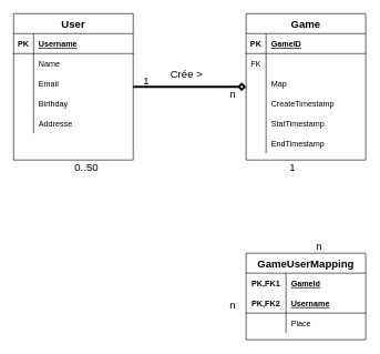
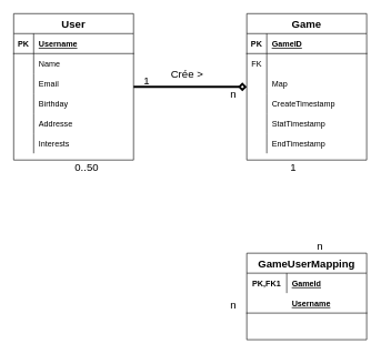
  <mxCell id="0" />
  <mxCell id="1" parent="0" />
  <mxCell id="2" value="Crée &amp;gt;" style="edgeStyle=orthogonalEdgeStyle;rounded=0;orthogonalLoop=1;jettySize=auto;html=1;fontSize=16;strokeWidth=3;endArrow=diamond;endFill=0;" edge="1" parent="1" source="37" target="9"><mxGeometry x="-0.059" y="20" relative="1" as="geometry"><mxPoint x="110" y="145" as="sourcePoint" /><mxPoint x="300" y="145" as="targetPoint" /><mxPoint as="offset" /></mxGeometry></mxCell>
  <mxCell id="3" value="1" style="text;html=1;strokeColor=none;fillColor=none;align=center;verticalAlign=middle;whiteSpace=wrap;rounded=0;fontSize=16;" vertex="1" parent="1"><mxGeometry x="200" y="110" width="40" height="20" as="geometry" /></mxCell>
  <mxCell id="4" value="n" style="text;html=1;strokeColor=none;fillColor=none;align=center;verticalAlign=middle;whiteSpace=wrap;rounded=0;fontSize=16;" vertex="1" parent="1"><mxGeometry x="330" y="130" width="40" height="20" as="geometry" /></mxCell>
  <mxCell id="5" value="n" style="text;html=1;strokeColor=none;fillColor=none;align=center;verticalAlign=middle;whiteSpace=wrap;rounded=0;fontSize=16;" vertex="1" parent="1"><mxGeometry x="330" y="447" width="40" height="20" as="geometry" /></mxCell>
  <mxCell id="6" value="0..50" style="text;html=1;strokeColor=none;fillColor=none;align=center;verticalAlign=middle;whiteSpace=wrap;rounded=0;fontSize=16;" vertex="1" parent="1"><mxGeometry x="110" y="240" width="40" height="20" as="geometry" /></mxCell>
  <mxCell id="7" value="1" style="text;html=1;strokeColor=none;fillColor=none;align=center;verticalAlign=middle;whiteSpace=wrap;rounded=0;fontSize=16;" vertex="1" parent="1"><mxGeometry x="420" y="240" width="40" height="20" as="geometry" /></mxCell>
  <mxCell id="8" value="n" style="text;html=1;strokeColor=none;fillColor=none;align=center;verticalAlign=middle;whiteSpace=wrap;rounded=0;fontSize=16;" vertex="1" parent="1"><mxGeometry x="460" y="360" width="40" height="20" as="geometry" /></mxCell>
  <mxCell id="9" value="Game" style="shape=table;startSize=30;container=1;collapsible=1;childLayout=tableLayout;fixedRows=1;rowLines=0;fontStyle=1;align=center;resizeLast=1;fontSize=16;" vertex="1" parent="1"><mxGeometry x="370" y="20" width="180" height="220" as="geometry" /></mxCell>
  <mxCell id="10" value="" style="shape=partialRectangle;collapsible=0;dropTarget=0;pointerEvents=0;fillColor=none;top=0;left=0;bottom=1;right=0;points=[[0,0.5],[1,0.5]];portConstraint=eastwest;" vertex="1" parent="9"><mxGeometry y="30" width="180" height="30" as="geometry" /></mxCell>
  <mxCell id="11" value="PK" style="shape=partialRectangle;connectable=0;fillColor=none;top=0;left=0;bottom=0;right=0;fontStyle=1;overflow=hidden;" vertex="1" parent="10"><mxGeometry width="30" height="30" as="geometry" /></mxCell>
  <mxCell id="12" value="GameID" style="shape=partialRectangle;connectable=0;fillColor=none;top=0;left=0;bottom=0;right=0;align=left;spacingLeft=6;fontStyle=5;overflow=hidden;" vertex="1" parent="10"><mxGeometry x="30" width="150" height="30" as="geometry" /></mxCell>
  <mxCell id="13" value="" style="shape=partialRectangle;collapsible=0;dropTarget=0;pointerEvents=0;fillColor=none;top=0;left=0;bottom=0;right=0;points=[[0,0.5],[1,0.5]];portConstraint=eastwest;fontSize=16;" vertex="1" parent="9"><mxGeometry y="60" width="180" height="30" as="geometry" /></mxCell>
  <mxCell id="14" value="FK" style="shape=partialRectangle;connectable=0;fillColor=none;top=0;left=0;bottom=0;right=0;fontStyle=0;overflow=hidden;" vertex="1" parent="13"><mxGeometry width="30" height="30" as="geometry" /></mxCell>
  <mxCell id="15" value="" style="shape=partialRectangle;collapsible=0;dropTarget=0;pointerEvents=0;fillColor=none;top=0;left=0;bottom=0;right=0;points=[[0,0.5],[1,0.5]];portConstraint=eastwest;" vertex="1" parent="9"><mxGeometry y="90" width="180" height="30" as="geometry" /></mxCell>
  <mxCell id="16" value="" style="shape=partialRectangle;connectable=0;fillColor=none;top=0;left=0;bottom=0;right=0;editable=1;overflow=hidden;" vertex="1" parent="15"><mxGeometry width="30" height="30" as="geometry" /></mxCell>
  <mxCell id="17" value="Map" style="shape=partialRectangle;connectable=0;fillColor=none;top=0;left=0;bottom=0;right=0;align=left;spacingLeft=6;overflow=hidden;" vertex="1" parent="15"><mxGeometry x="30" width="150" height="30" as="geometry" /></mxCell>
  <mxCell id="18" value="" style="shape=partialRectangle;collapsible=0;dropTarget=0;pointerEvents=0;fillColor=none;top=0;left=0;bottom=0;right=0;points=[[0,0.5],[1,0.5]];portConstraint=eastwest;" vertex="1" parent="9"><mxGeometry y="120" width="180" height="30" as="geometry" /></mxCell>
  <mxCell id="19" value="" style="shape=partialRectangle;connectable=0;fillColor=none;top=0;left=0;bottom=0;right=0;editable=1;overflow=hidden;" vertex="1" parent="18"><mxGeometry width="30" height="30" as="geometry" /></mxCell>
  <mxCell id="20" value="CreateTimestamp" style="shape=partialRectangle;connectable=0;fillColor=none;top=0;left=0;bottom=0;right=0;align=left;spacingLeft=6;overflow=hidden;" vertex="1" parent="18"><mxGeometry x="30" width="150" height="30" as="geometry" /></mxCell>
  <mxCell id="21" value="" style="shape=partialRectangle;collapsible=0;dropTarget=0;pointerEvents=0;fillColor=none;top=0;left=0;bottom=0;right=0;points=[[0,0.5],[1,0.5]];portConstraint=eastwest;" vertex="1" parent="9"><mxGeometry y="150" width="180" height="30" as="geometry" /></mxCell>
  <mxCell id="22" value="" style="shape=partialRectangle;connectable=0;fillColor=none;top=0;left=0;bottom=0;right=0;editable=1;overflow=hidden;" vertex="1" parent="21"><mxGeometry width="30" height="30" as="geometry" /></mxCell>
  <mxCell id="23" value="StatTimestamp" style="shape=partialRectangle;connectable=0;fillColor=none;top=0;left=0;bottom=0;right=0;align=left;spacingLeft=6;overflow=hidden;" vertex="1" parent="21"><mxGeometry x="30" width="150" height="30" as="geometry" /></mxCell>
  <mxCell id="24" value="" style="shape=partialRectangle;collapsible=0;dropTarget=0;pointerEvents=0;fillColor=none;top=0;left=0;bottom=0;right=0;points=[[0,0.5],[1,0.5]];portConstraint=eastwest;fontSize=16;" vertex="1" parent="9"><mxGeometry y="180" width="180" height="30" as="geometry" /></mxCell>
  <mxCell id="25" value="" style="shape=partialRectangle;connectable=0;fillColor=none;top=0;left=0;bottom=0;right=0;editable=1;overflow=hidden;" vertex="1" parent="24"><mxGeometry width="30" height="30" as="geometry" /></mxCell>
  <mxCell id="26" value="EndTimestamp" style="shape=partialRectangle;connectable=0;fillColor=none;top=0;left=0;bottom=0;right=0;align=left;spacingLeft=6;overflow=hidden;" vertex="1" parent="24"><mxGeometry x="30" width="150" height="30" as="geometry" /></mxCell>
  <mxCell id="27" value="GameUserMapping" style="shape=table;startSize=30;container=1;collapsible=1;childLayout=tableLayout;fixedRows=1;rowLines=0;fontStyle=1;align=center;resizeLast=1;fontSize=16;" vertex="1" parent="1"><mxGeometry x="370" y="380" width="180" height="130" as="geometry" /></mxCell>
  <mxCell id="28" value="" style="shape=partialRectangle;collapsible=0;dropTarget=0;pointerEvents=0;fillColor=none;top=0;left=0;bottom=0;right=0;points=[[0,0.5],[1,0.5]];portConstraint=eastwest;" vertex="1" parent="27"><mxGeometry y="30" width="180" height="30" as="geometry" /></mxCell>
  <mxCell id="29" value="PK,FK1" style="shape=partialRectangle;connectable=0;fillColor=none;top=0;left=0;bottom=0;right=0;fontStyle=1;overflow=hidden;" vertex="1" parent="28"><mxGeometry width="60" height="30" as="geometry" /></mxCell>
  <mxCell id="30" value="GameId" style="shape=partialRectangle;connectable=0;fillColor=none;top=0;left=0;bottom=0;right=0;align=left;spacingLeft=6;fontStyle=5;overflow=hidden;" vertex="1" parent="28"><mxGeometry x="60" width="120" height="30" as="geometry" /></mxCell>
  <mxCell id="31" value="" style="shape=partialRectangle;collapsible=0;dropTarget=0;pointerEvents=0;fillColor=none;top=0;left=0;bottom=1;right=0;points=[[0,0.5],[1,0.5]];portConstraint=eastwest;" vertex="1" parent="27"><mxGeometry y="60" width="180" height="30" as="geometry" /></mxCell>
- <mxCell id="32" value="PK,FK2" style="shape=partialRectangle;connectable=0;fillColor=none;top=0;left=0;bottom=0;right=0;fontStyle=1;overflow=hidden;" vertex="1" parent="31"><mxGeometry width="60" height="30" as="geometry" /></mxCell>
  <mxCell id="33" value="Username" style="shape=partialRectangle;connectable=0;fillColor=none;top=0;left=0;bottom=0;right=0;align=left;spacingLeft=6;fontStyle=5;overflow=hidden;" vertex="1" parent="31"><mxGeometry x="60" width="120" height="30" as="geometry" /></mxCell>
  <mxCell id="34" value="" style="shape=partialRectangle;collapsible=0;dropTarget=0;pointerEvents=0;fillColor=none;top=0;left=0;bottom=0;right=0;points=[[0,0.5],[1,0.5]];portConstraint=eastwest;" vertex="1" parent="27"><mxGeometry y="90" width="180" height="30" as="geometry" /></mxCell>
  <mxCell id="35" value="" style="shape=partialRectangle;connectable=0;fillColor=none;top=0;left=0;bottom=0;right=0;editable=1;overflow=hidden;" vertex="1" parent="34"><mxGeometry width="60" height="30" as="geometry" /></mxCell>
- <mxCell id="36" value="Place" style="shape=partialRectangle;connectable=0;fillColor=none;top=0;left=0;bottom=0;right=0;align=left;spacingLeft=6;overflow=hidden;" vertex="1" parent="34"><mxGeometry x="60" width="120" height="30" as="geometry" /></mxCell>
  <mxCell id="37" value="User" style="shape=table;startSize=30;container=1;collapsible=1;childLayout=tableLayout;fixedRows=1;rowLines=0;fontStyle=1;align=center;resizeLast=1;fontSize=16;" vertex="1" parent="1"><mxGeometry x="20" y="20" width="180" height="220" as="geometry" /></mxCell>
  <mxCell id="38" value="" style="shape=partialRectangle;collapsible=0;dropTarget=0;pointerEvents=0;fillColor=none;top=0;left=0;bottom=1;right=0;points=[[0,0.5],[1,0.5]];portConstraint=eastwest;" vertex="1" parent="37"><mxGeometry y="30" width="180" height="30" as="geometry" /></mxCell>
  <mxCell id="39" value="PK" style="shape=partialRectangle;connectable=0;fillColor=none;top=0;left=0;bottom=0;right=0;fontStyle=1;overflow=hidden;" vertex="1" parent="38"><mxGeometry width="30" height="30" as="geometry" /></mxCell>
  <mxCell id="40" value="Username" style="shape=partialRectangle;connectable=0;fillColor=none;top=0;left=0;bottom=0;right=0;align=left;spacingLeft=6;fontStyle=5;overflow=hidden;" vertex="1" parent="38"><mxGeometry x="30" width="150" height="30" as="geometry" /></mxCell>
  <mxCell id="41" value="" style="shape=partialRectangle;collapsible=0;dropTarget=0;pointerEvents=0;fillColor=none;top=0;left=0;bottom=0;right=0;points=[[0,0.5],[1,0.5]];portConstraint=eastwest;" vertex="1" parent="37"><mxGeometry y="60" width="180" height="30" as="geometry" /></mxCell>
  <mxCell id="42" value="" style="shape=partialRectangle;connectable=0;fillColor=none;top=0;left=0;bottom=0;right=0;editable=1;overflow=hidden;" vertex="1" parent="41"><mxGeometry width="30" height="30" as="geometry" /></mxCell>
  <mxCell id="43" value="Name" style="shape=partialRectangle;connectable=0;fillColor=none;top=0;left=0;bottom=0;right=0;align=left;spacingLeft=6;overflow=hidden;" vertex="1" parent="41"><mxGeometry x="30" width="150" height="30" as="geometry" /></mxCell>
  <mxCell id="44" value="" style="shape=partialRectangle;collapsible=0;dropTarget=0;pointerEvents=0;fillColor=none;top=0;left=0;bottom=0;right=0;points=[[0,0.5],[1,0.5]];portConstraint=eastwest;" vertex="1" parent="37"><mxGeometry y="90" width="180" height="30" as="geometry" /></mxCell>
  <mxCell id="45" value="" style="shape=partialRectangle;connectable=0;fillColor=none;top=0;left=0;bottom=0;right=0;editable=1;overflow=hidden;" vertex="1" parent="44"><mxGeometry width="30" height="30" as="geometry" /></mxCell>
  <mxCell id="46" value="Email" style="shape=partialRectangle;connectable=0;fillColor=none;top=0;left=0;bottom=0;right=0;align=left;spacingLeft=6;overflow=hidden;" vertex="1" parent="44"><mxGeometry x="30" width="150" height="30" as="geometry" /></mxCell>
  <mxCell id="47" value="" style="shape=partialRectangle;collapsible=0;dropTarget=0;pointerEvents=0;fillColor=none;top=0;left=0;bottom=0;right=0;points=[[0,0.5],[1,0.5]];portConstraint=eastwest;" vertex="1" parent="37"><mxGeometry y="120" width="180" height="30" as="geometry" /></mxCell>
  <mxCell id="48" value="" style="shape=partialRectangle;connectable=0;fillColor=none;top=0;left=0;bottom=0;right=0;editable=1;overflow=hidden;" vertex="1" parent="47"><mxGeometry width="30" height="30" as="geometry" /></mxCell>
  <mxCell id="49" value="Birthday" style="shape=partialRectangle;connectable=0;fillColor=none;top=0;left=0;bottom=0;right=0;align=left;spacingLeft=6;overflow=hidden;" vertex="1" parent="47"><mxGeometry x="30" width="150" height="30" as="geometry" /></mxCell>
  <mxCell id="50" value="" style="shape=partialRectangle;collapsible=0;dropTarget=0;pointerEvents=0;fillColor=none;top=0;left=0;bottom=0;right=0;points=[[0,0.5],[1,0.5]];portConstraint=eastwest;fontSize=16;" vertex="1" parent="37"><mxGeometry y="150" width="180" height="30" as="geometry" /></mxCell>
  <mxCell id="51" value="" style="shape=partialRectangle;connectable=0;fillColor=none;top=0;left=0;bottom=0;right=0;editable=1;overflow=hidden;" vertex="1" parent="50"><mxGeometry width="30" height="30" as="geometry" /></mxCell>
  <mxCell id="52" value="Addresse" style="shape=partialRectangle;connectable=0;fillColor=none;top=0;left=0;bottom=0;right=0;align=left;spacingLeft=6;overflow=hidden;" vertex="1" parent="50"><mxGeometry x="30" width="150" height="30" as="geometry" /></mxCell>
  <mxCell id="53" value="" style="shape=partialRectangle;collapsible=0;dropTarget=0;pointerEvents=0;fillColor=none;top=0;left=0;bottom=0;right=0;points=[[0,0.5],[1,0.5]];portConstraint=eastwest;fontSize=16;" vertex="1" parent="37"><mxGeometry y="180" width="180" height="30" as="geometry" /></mxCell>
  <mxCell id="54" value="" style="shape=partialRectangle;connectable=0;fillColor=none;top=0;left=0;bottom=0;right=0;editable=1;overflow=hidden;" vertex="1" parent="53"><mxGeometry width="30" height="30" as="geometry" /></mxCell>
+ <mxCell id="55" value="Interests" style="shape=partialRectangle;connectable=0;fillColor=none;top=0;left=0;bottom=0;right=0;align=left;spacingLeft=6;overflow=hidden;" vertex="1" parent="53"><mxGeometry x="30" width="150" height="30" as="geometry" /></mxCell>
